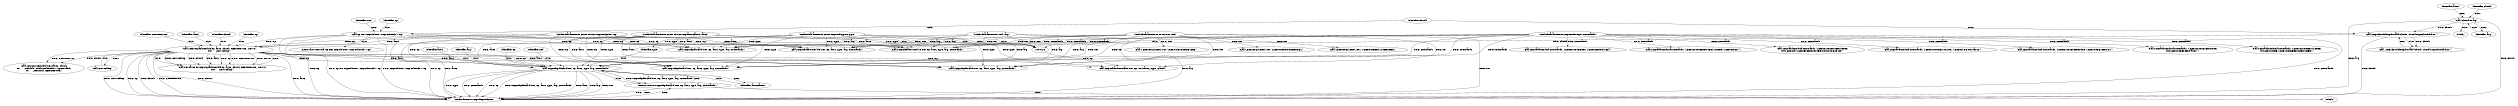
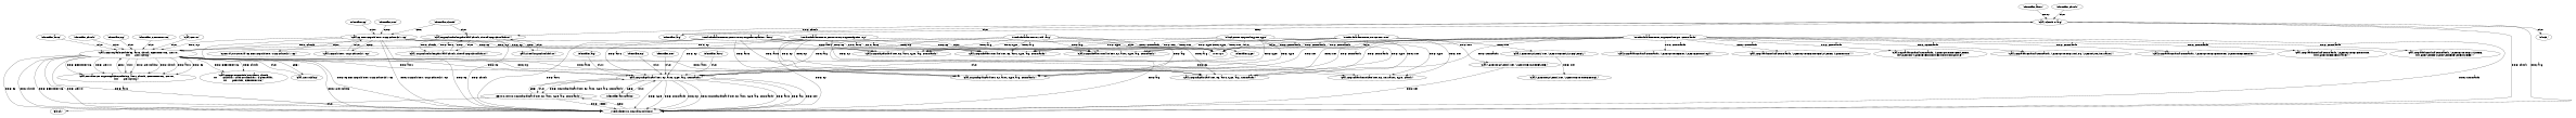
  digraph {
    n1 [label="(Call,sctp_sf_pdiscard(net, ep, asoc, type, arg, commands))"]
    n2 [label="(Return,return sctp_sf_pdiscard(net, ep, asoc, type, arg, commands);)"]
    n3 [label="(MethodReturn,sctp_disposition_t)"]
    n4 [label="(Identifier,association)"]
    n5 [label="(Block,)"]
    n6 [label="(MethodParameterIn,struct net *net)"]
    n7 [label="(Call,sctp_sf_tabort_8_4_8(net, ep, asoc, type, arg, commands))"]
    n8 [label="(Call,sctp_sf_pdiscard(net, ep, asoc, type, arg, commands))"]
    n9 [label="(Call,sctp_sf_pdiscard(net, ep, asoc, type, arg, commands))"]
    n10 [label="(Call,SCTP_INC_STATS(net, SCTP_MIB_OUTOFBLUES))"]
    n11 [label="(Call,sctp_sf_authenticate(net, ep, new_asoc, type, &auth))"]
    n12 [label="(Call,SCTP_INC_STATS(net, SCTP_MIB_PASSIVEESTABS))"]
    n13 [label="(Call,SCTP_INC_STATS(net, SCTP_MIB_CURRESTAB))"]
    n14 [label="(Call,sctp_sf_tabort_8_4_8(net, ep, asoc, type, arg, commands))"]
    n15 [label="(Call,sctp_sf_pdiscard(net, ep, asoc, type, arg, commands))"]
    1000120
    n17 [label="(Call,sctp_unpack_cookie(ep, asoc, chunk, GFP_ATOMIC, &error,\n\t\t\t\t      &err_chk_p))"]
    n18 [label="(Call,new_asoc = sctp_unpack_cookie(ep, asoc, chunk, GFP_ATOMIC, &error,\n\t\t\t\t      &err_chk_p))"]
    n19 [label="(Call,sctp_process_init(new_asoc, chunk,\n\t\t\t       &chunk->subh.cookie_hdr->c.peer_addr,\n\t\t\t       peer_init, GFP_ATOMIC))"]
    n20 [label="(Call,&err_chk_p)"]
    n21 [label="(Call,ep == sctp_sk(net->sctp.ctl_sock)->ep)"]
    n22 [label="(ControlStructure,if (ep == sctp_sk(net->sctp.ctl_sock)->ep))"]
+   n23 [label="(Call,sctp_sk(net->sctp.ctl_sock)->ep)"]
    n24 [label="(MethodParameterIn,const struct sctp_endpoint *ep)"]
    n25 [label="(MethodParameterIn,const struct sctp_association *asoc)"]
    n26 [label="(Call,sctp_chunk_length_valid(chunk, sizeof(sctp_chunkhdr_t)))"]
    n27 [label="(Call,!sctp_chunk_length_valid(chunk, sizeof(sctp_chunkhdr_t)))"]
+   n28 [label="(Call,sizeof(sctp_chunkhdr_t))"]
    n29 [label="(Call,*chunk = arg)"]
    n30 [label="(Block,)"]
    n31 [label="(Identifier,arg)"]
    n32 [label="(MethodParameterIn,void *arg)"]
-   n33 [label="(MethodParameterIn,const sctp_subtype_t type)"]
+   n33 [label="(Block,const sctp_subtype_t type)"]
    n34 [label="(Identifier,type)"]
    n35 [label="(MethodParameterIn,sctp_cmd_seq_t *commands)"]
    n36 [label="(Call,sctp_add_cmd_sf(commands, SCTP_CMD_REPLY, SCTP_CHUNK(repl)))"]
    n37 [label="(Call,sctp_add_cmd_sf(commands, SCTP_CMD_HB_TIMERS_START, SCTP_NULL()))"]
    n38 [label="(Call,sctp_add_cmd_sf(commands, SCTP_CMD_TIMER_START,\n\t\t\t\tSCTP_TO(SCTP_EVENT_TIMEOUT_AUTOCLOSE)))"]
    n39 [label="(Call,sctp_add_cmd_sf(commands, SCTP_CMD_NEW_ASOC, SCTP_ASOC(new_asoc)))"]
    n40 [label="(Call,sctp_add_cmd_sf(commands, SCTP_CMD_EVENT_ULP, SCTP_ULPEVENT(ev)))"]
    n41 [label="(Call,sctp_add_cmd_sf(commands, SCTP_CMD_EVENT_ULP,\n\t\t\t\tSCTP_ULPEVENT(ai_ev)))"]
    n42 [label="(Call,sctp_add_cmd_sf(commands, SCTP_CMD_NEW_STATE,\n\t\t\tSCTP_STATE(SCTP_STATE_ESTABLISHED)))"]
    n43 [label="(Identifier,asoc)"]
    n44 [label="(Identifier,arg)"]
    n45 [label="(Identifier,ep)"]
    n46 [label="(Identifier,GFP_ATOMIC)"]
    n47 [label="(Identifier,net)"]
    n48 [label="(Identifier,ep)"]
+   n49 [label="(Call,&error)"]
    n50 [label="(Identifier,asoc)"]
    n51 [label="(Identifier,ai_ev)"]
    n52 [label="(Identifier,ep)"]
    n53 [label="(Identifier,chunk)"]
    n54 [label="(Identifier,chunk)"]
    n55 [label="(Identifier,chunk)"]
    n56 [label="(Identifier,net)"]
    n1 -> n2 [label="AST: "]
    n1 -> n2 [label="DDG: sctp_sf_pdiscard(net, ep, asoc, type, arg, commands)"]
    n1 -> n3 [label="DDG: type"]
    n1 -> n3 [label="DDG: commands"]
    n1 -> n3 [label="DDG: ep"]
    n1 -> n3 [label="DDG: sctp_sf_pdiscard(net, ep, asoc, type, arg, commands)"]
    n1 -> n3 [label="DDG: asoc"]
    n1 -> n3 [label="DDG: arg"]
    n1 -> n3 [label="DDG: net"]
    n1 -> n4 [label="CFG: "]
    n2 -> n1 [label="CFG: "]
    n2 -> n3 [label="DDG: <RET>"]
    n2 -> n5 [label="AST: "]
    n3 -> n2 [label="CFG: "]
    n4 -> n1 [label="AST: "]
    n6 -> n1 [label="DDG: net"]
-   n6 -> n3 [label="DDG: net"]
+   n13 -> n3 [label="DDG: net"]
    n6 -> n7 [label="DDG: net"]
    n6 -> n8 [label="DDG: net"]
    n6 -> n9 [label="DDG: net"]
-   n6 -> n10 [label="DDG: net"]
+   n12 -> n10 [label="DDG: net"]
    n6 -> n11 [label="DDG: net"]
    n6 -> n12 [label="DDG: net"]
    n6 -> n13 [label="DDG: net"]
    n6 -> n14 [label="DDG: net"]
    n6 -> n15 [label="DDG: net"]
-   n6 -> 1000120 [label="DDG: net"]
+   n6 -> 1000120 [label="AST: "]
    n17 -> n1 [label="DDG: ep"]
    n17 -> n1 [label="DDG: asoc"]
    n17 -> n3 [label="DDG: &err_chk_p"]
    n17 -> n3 [label="DDG: ep"]
    n17 -> n3 [label="DDG: chunk"]
    n17 -> n3 [label="DDG: GFP_ATOMIC"]
    n17 -> n3 [label="DDG: &error"]
    n17 -> n3 [label="DDG: asoc"]
    n17 -> n9 [label="DDG: ep"]
    n17 -> n9 [label="DDG: asoc"]
    n17 -> n11 [label="DDG: ep"]
    n17 -> n15 [label="DDG: asoc"]
    n17 -> n18 [label="AST: "]
    n17 -> n18 [label="DDG: &err_chk_p"]
    n17 -> n18 [label="DDG: chunk"]
    n17 -> n18 [label="DDG: asoc"]
    n17 -> n18 [label="DDG: ep"]
    n17 -> n18 [label="DDG: GFP_ATOMIC"]
    n17 -> n18 [label="DDG: &error"]
    n17 -> n19 [label="DDG: chunk"]
    n17 -> n19 [label="DDG: GFP_ATOMIC"]
    n17 -> n20 [label="CFG: "]
    n18 -> n17 [label="CFG: "]
    n20 -> n17 [label="AST: "]
    n21 -> n3 [label="DDG: sctp_sk(net->sctp.ctl_sock)->ep"]
    n21 -> n3 [label="DDG: ep"]
    n21 -> n3 [label="DDG: ep == sctp_sk(net->sctp.ctl_sock)->ep"]
    n21 -> n7 [label="DDG: ep"]
    n21 -> n8 [label="DDG: ep"]
    n21 -> n14 [label="DDG: ep"]
    n21 -> n17 [label="DDG: ep"]
    n21 -> n22 [label="AST: "]
+   n21 -> n23 [label="CFG: "]
+   n23 -> n21 [label="AST: "]
    n24 -> n1 [label="DDG: ep"]
    n24 -> n3 [label="DDG: ep"]
    n24 -> n7 [label="DDG: ep"]
    n24 -> n8 [label="DDG: ep"]
    n24 -> n9 [label="DDG: ep"]
-   1000120 -> n11 [label="DDG: ep"]
+   n24 -> n11 [label="DDG: ep"]
    n24 -> n14 [label="DDG: ep"]
    n24 -> n15 [label="DDG: ep"]
    n24 -> 1000120 [label="AST: "]
    n24 -> n17 [label="DDG: ep"]
    n25 -> n1 [label="DDG: asoc"]
    n25 -> n3 [label="DDG: asoc"]
    n25 -> n7 [label="DDG: asoc"]
    n25 -> n8 [label="DDG: asoc"]
    n25 -> n9 [label="DDG: asoc"]
    n25 -> n14 [label="DDG: asoc"]
    n25 -> n15 [label="DDG: asoc"]
    n25 -> 1000120 [label="AST: "]
    n25 -> n17 [label="DDG: asoc"]
    n26 -> n3 [label="DDG: chunk"]
    n26 -> n17 [label="DDG: chunk"]
    n26 -> n27 [label="AST: "]
    n26 -> n27 [label="DDG: chunk"]
+   n26 -> n28 [label="CFG: "]
    n27 -> n26 [label="CFG: "]
+   n28 -> n26 [label="AST: "]
    n29 -> n3 [label="DDG: chunk"]
    n29 -> n3 [label="DDG: arg"]
    n29 -> n26 [label="DDG: chunk"]
    n29 -> n30 [label="AST: "]
    n29 -> n31 [label="CFG: "]
    n31 -> n29 [label="AST: "]
    n32 -> n1 [label="DDG: arg"]
    n32 -> n3 [label="DDG: arg"]
    n32 -> n7 [label="DDG: arg"]
    n32 -> n8 [label="DDG: arg"]
    n32 -> n9 [label="DDG: arg"]
    n32 -> n14 [label="DDG: arg"]
    n32 -> n15 [label="DDG: arg"]
-   n32 -> 1000120 [label="AST: "]
+   n32 -> 1000120 [label="DDG: commands"]
    n33 -> n1 [label="DDG: type"]
    n33 -> n7 [label="DDG: type"]
    n33 -> n8 [label="DDG: type"]
    n33 -> n9 [label="DDG: type"]
    n33 -> n11 [label="DDG: type"]
    n33 -> n14 [label="DDG: type"]
    n33 -> n15 [label="DDG: type"]
    n33 -> 1000120 [label="AST: "]
    n33 -> n34 [label="DDG: type"]
    n34 -> n1 [label="AST: "]
    n35 -> n1 [label="DDG: commands"]
    n35 -> n3 [label="DDG: commands"]
    n35 -> n7 [label="DDG: commands"]
    n35 -> n8 [label="DDG: commands"]
    n35 -> n9 [label="DDG: commands"]
    n35 -> n14 [label="DDG: commands"]
    n35 -> n15 [label="DDG: commands"]
    n35 -> 1000120 [label="AST: "]
    n35 -> n36 [label="DDG: commands"]
    n35 -> n37 [label="DDG: commands"]
    n35 -> n38 [label="DDG: commands"]
    n35 -> n39 [label="DDG: commands"]
    n35 -> n40 [label="DDG: commands"]
    n35 -> n41 [label="DDG: commands"]
    n35 -> n42 [label="DDG: commands"]
    n43 -> n1 [label="AST: "]
    n44 -> n1 [label="AST: "]
    n45 -> n17 [label="AST: "]
    n46 -> n17 [label="AST: "]
    n47 -> n21 [label="CFG: "]
    n48 -> n1 [label="AST: "]
+   n49 -> n17 [label="AST: "]
    n50 -> n17 [label="AST: "]
-   n51 -> n29 [label="CFG: "]
+   n51 -> n29 [label="DDG: "]
    n52 -> n21 [label="AST: "]
    n53 -> n17 [label="AST: "]
    n54 -> n21 [label="CFG: "]
    n54 -> n26 [label="AST: "]
    n55 -> n29 [label="AST: "]
    n56 -> n1 [label="AST: "]
  }
